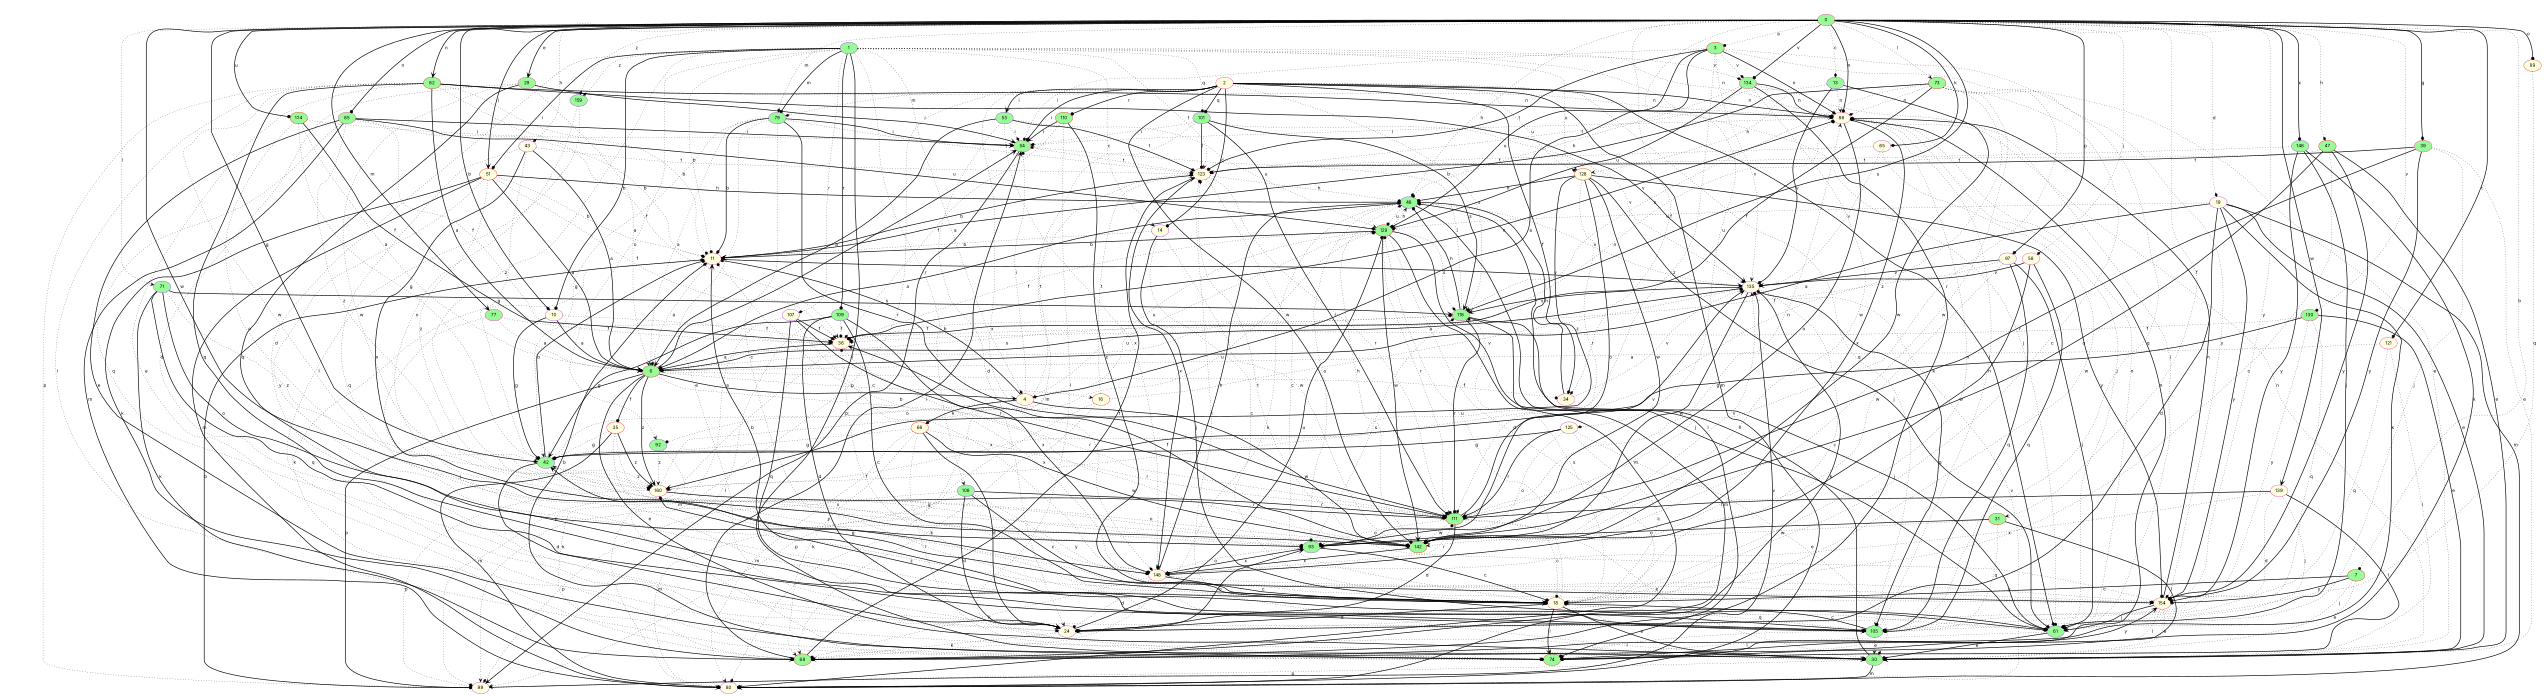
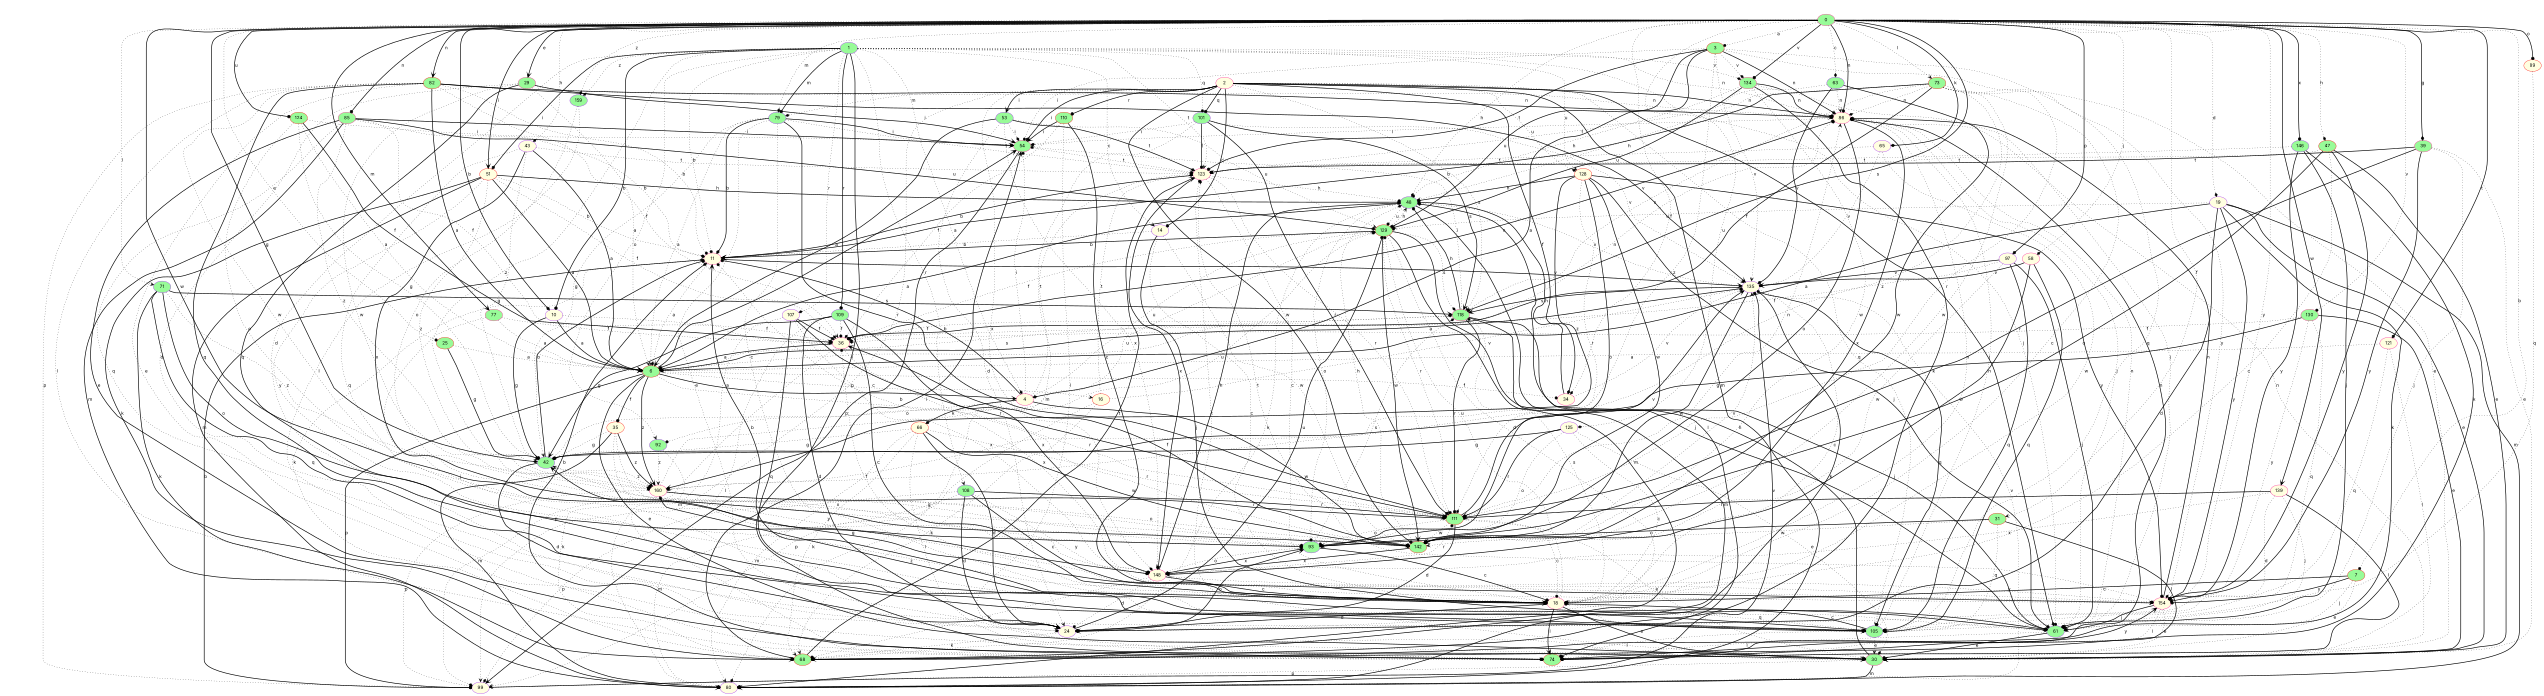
  strict digraph {
    fontname=Inter
    node [color=purple fillcolor=palegreen fontname=Inter style=filled]
    edge [arrowhead=dot fontname=Inter style=dotted]
    0 [color=deeppink]
    3 [color=red]
    7 [color=red]
    10 [fillcolor=lightyellow]
-   13
+   13 [label=63]
    19 [fillcolor=lightyellow]
+   25 [color=red]
    29 [color=deeppink]
    31 [color=red]
    34 [color=deeppink fillcolor=lightyellow]
    39 [color=deeppink]
    42
    43 [fillcolor=lightyellow]
    47 [color=red]
    48
    51 [color=red fillcolor=lightyellow]
    58 [color=deeppink fillcolor=lightyellow]
    65 [fillcolor=lightyellow]
    71
    73 [color=red]
    77 [color=deeppink]
    79
    82 [color=red]
    85 [color=deeppink]
    86 [color=deeppink fillcolor=lightyellow]
    89 [color=red fillcolor=lightyellow]
    97 [fillcolor=lightyellow]
    118 [color=deeppink]
    121 [color=deeppink fillcolor=lightyellow]
    124 [color=red]
    n31 [fillcolor=lightyellow label=125]
    130 [color=deeppink]
    134 [color=deeppink]
    139 [color=deeppink fillcolor=lightyellow]
    142 [color=red]
    146
    154 [color=deeppink fillcolor=lightyellow]
    159
    4 [color=deeppink fillcolor=lightyellow]
    123 [color=deeppink fillcolor=lightyellow]
    160 [color=deeppink fillcolor=lightyellow]
    54 [color=deeppink]
    105
    111 [color=red]
    129 [color=red]
    135 [fillcolor=lightyellow]
    61
    30 [color=deeppink]
    18 [color=deeppink fillcolor=lightyellow]
    6 [color=red]
    36 [color=deeppink fillcolor=lightyellow]
    24 [fillcolor=lightyellow]
    80 [fillcolor=lightyellow]
    68 [color=red]
    74 [color=red]
    93
    11 [color=deeppink fillcolor=lightyellow]
    148 [color=deeppink fillcolor=lightyellow]
    99 [fillcolor=lightyellow]
    1
    14 [fillcolor=lightyellow]
    92
    101
    107 [fillcolor=lightyellow]
    108
    109
    128 [color=red fillcolor=lightyellow]
    66 [color=red fillcolor=lightyellow]
    2 [color=deeppink fillcolor=lightyellow]
    53
    110 [color=red]
    16 [color=red fillcolor=lightyellow]
    35 [color=red fillcolor=lightyellow]
    0 -> 3 [label=a]
    0 -> 7 [label=b]
    0 -> 10 [arrowhead=diamond label=b style=bold]
    0 -> 13 [arrowhead=diamond label=c]
    0 -> 19 [arrowhead=diamond label=d]
+   0 -> 25 [label=e]
    0 -> 29 [arrowhead=vee label=e style=bold]
    0 -> 31 [arrowhead=vee label=f]
    0 -> 34 [arrowhead=diamond label=f]
    0 -> 39 [arrowhead=diamond label=g style=bold]
    0 -> 42 [arrowhead=diamond label=g style=bold]
    0 -> 43 [arrowhead=diamond label=h]
    0 -> 47 [arrowhead=diamond label=h]
    0 -> 48 [arrowhead=diamond label=h]
    0 -> 51 [arrowhead=vee label=i style=bold]
    0 -> 58 [arrowhead=diamond label=j]
    0 -> 65 [arrowhead=diamond label=k style=bold]
    0 -> 71 [arrowhead=vee label=l]
    0 -> 73 [arrowhead=vee label=l]
    0 -> 77 [arrowhead=vee label=m style=bold]
    0 -> 79 [arrowhead=diamond label=m]
    0 -> 82 [arrowhead=vee label=n style=bold]
    0 -> 85 [label=n style=bold]
    0 -> 86 [label=n style=bold]
    0 -> 89 [label=o style=bold]
    0 -> 97 [arrowhead=diamond label=p style=bold]
    0 -> 118 [label=s style=bold]
    0 -> 121 [arrowhead=diamond label=t style=bold]
    0 -> 124 [label=u style=bold]
    0 -> n31 [arrowhead=diamond label=u]
    0 -> 130 [label=v]
    0 -> 134 [label=v style=bold]
    0 -> 139 [arrowhead=vee label=w style=bold]
    0 -> 142 [arrowhead=diamond label=w style=bold]
    0 -> 146 [label=x style=bold]
    0 -> 154 [label=y]
    0 -> 159 [arrowhead=diamond label=z]
    3 -> 86 [arrowhead=diamond label=n style=bold]
    3 -> 134 [arrowhead=diamond label=v]
    3 -> 4 [arrowhead=diamond label=a style=bold]
    3 -> 123 [label=t style=bold]
    3 -> 160 [arrowhead=vee label=z]
    3 -> 54 [label=i]
    3 -> 105 [arrowhead=vee label=q]
    3 -> 111 [arrowhead=diamond label=r]
    3 -> 129 [label=u style=bold]
    3 -> 135 [arrowhead=vee label=v]
    7 -> 154 [label=y style=bold]
    7 -> 61 [label=j]
    7 -> 30 [label=e]
    7 -> 18 [arrowhead=vee label=c style=bold]
    10 -> 42 [label=g style=bold]
    10 -> 6 [arrowhead=vee label=a style=bold]
    10 -> 36 [arrowhead=diamond label=f]
    13 -> 86 [arrowhead=vee label=n]
    13 -> 142 [arrowhead=vee label=w style=bold]
    13 -> 123 [arrowhead=vee label=t]
    13 -> 135 [arrowhead=diamond label=v style=bold]
    19 -> 154 [arrowhead=vee label=y style=bold]
    19 -> 129 [label=u]
    19 -> 30 [arrowhead=vee label=e style=bold]
    19 -> 6 [arrowhead=vee label=a style=bold]
    19 -> 24 [arrowhead=vee label=d style=bold]
    19 -> 80 [arrowhead=diamond label=m style=bold]
    19 -> 68 [label=k style=bold]
+   25 -> 42 [arrowhead=vee label=g style=bold]
+   25 -> 6 [label=a]
    29 -> 86 [label=n]
    29 -> 142 [arrowhead=vee label=w]
    29 -> 54 [arrowhead=vee label=i style=bold]
    29 -> 105 [arrowhead=vee label=q style=bold]
    29 -> 6 [arrowhead=vee label=a]
    29 -> 24 [label=d]
    31 -> 142 [arrowhead=vee label=w]
    31 -> 105 [arrowhead=vee label=q]
    31 -> 74 [label=l style=bold]
    31 -> 93 [arrowhead=diamond label=o style=bold]
    34 -> 48 [label=h style=bold]
    34 -> 135 [arrowhead=vee label=v]
    39 -> 154 [label=y style=bold]
    39 -> 123 [label=t style=bold]
    39 -> 111 [arrowhead=vee label=r style=bold]
    39 -> 61 [arrowhead=diamond label=j]
    39 -> 30 [label=e]
    42 -> 160 [label=z]
    42 -> 129 [arrowhead=vee label=u]
    42 -> 24 [arrowhead=vee label=d style=bold]
    42 -> 11 [label=b style=bold]
    43 -> 42 [arrowhead=vee label=g]
    43 -> 123 [arrowhead=vee label=t]
    43 -> 105 [arrowhead=vee label=q]
    43 -> 6 [arrowhead=vee label=a style=bold]
    43 -> 148 [arrowhead=diamond label=x style=bold]
    47 -> 154 [label=y style=bold]
    47 -> 123 [arrowhead=vee label=t]
    47 -> 30 [arrowhead=diamond label=e style=bold]
    47 -> 18 [arrowhead=diamond label=c]
    47 -> 93 [arrowhead=diamond label=o style=bold]
    48 -> 129 [label=u]
    48 -> 135 [arrowhead=vee label=v]
    48 -> 6 [arrowhead=diamond label=a style=bold]
    48 -> 68 [arrowhead=diamond label=k]
    48 -> 74 [label=l style=bold]
    48 -> 93 [label=o]
    51 -> 48 [label=h style=bold]
    51 -> 154 [arrowhead=vee label=y]
    51 -> 160 [arrowhead=diamond label=z]
    51 -> 6 [arrowhead=vee label=a style=bold]
    51 -> 36 [arrowhead=diamond label=f]
    51 -> 80 [arrowhead=vee label=m style=bold]
    51 -> 68 [label=k style=bold]
    51 -> 11 [arrowhead=diamond label=b]
    58 -> 142 [arrowhead=vee label=w style=bold]
    58 -> 105 [arrowhead=diamond label=q style=bold]
    58 -> 135 [arrowhead=vee label=v style=bold]
    65 -> 123 [label=t]
    65 -> 135 [arrowhead=vee label=v]
    65 -> 18 [label=w]
    71 -> 118 [arrowhead=vee label=s style=bold]
    71 -> 160 [label=z]
    71 -> 105 [arrowhead=diamond label=q style=bold]
    71 -> 68 [arrowhead=vee label=k style=bold]
    71 -> 93 [label=o style=bold]
-   73 -> 128 [arrowhead=vee label=h]
+   73 -> 48 [arrowhead=vee label=h]
    73 -> 86 [arrowhead=diamond label=n]
    73 -> 118 [arrowhead=vee label=s]
    73 -> 142 [arrowhead=vee label=w]
    73 -> 154 [arrowhead=diamond label=y]
    73 -> 160 [label=z]
    73 -> 30 [arrowhead=vee label=e]
    73 -> 18 [arrowhead=vee label=c]
    73 -> 36 [label=f style=bold]
    73 -> 11 [arrowhead=vee label=b style=bold]
    77 -> 61 [arrowhead=diamond label=j]
    77 -> 6 [label=a]
    77 -> 36 [arrowhead=diamond label=f]
    79 -> 42 [arrowhead=vee label=g]
    79 -> 123 [label=t]
    79 -> 54 [arrowhead=vee label=i style=bold]
    79 -> 111 [label=r style=bold]
    79 -> 30 [arrowhead=vee label=e]
    79 -> 18 [label=c]
    79 -> 6 [arrowhead=vee label=a]
    79 -> 11 [arrowhead=diamond label=b style=bold]
    82 -> 86 [arrowhead=vee label=n style=bold]
    82 -> 142 [label=w]
    82 -> 105 [arrowhead=diamond label=q style=bold]
    82 -> 135 [arrowhead=vee label=v style=bold]
    82 -> 30 [arrowhead=diamond label=e]
    82 -> 6 [arrowhead=vee label=a style=bold]
    82 -> 36 [arrowhead=vee label=f]
    82 -> 74 [arrowhead=diamond label=l]
    82 -> 11 [label=b]
    82 -> 99 [label=p]
    85 -> 160 [label=z]
    85 -> 54 [arrowhead=diamond label=i style=bold]
    85 -> 105 [arrowhead=diamond label=q]
    85 -> 129 [arrowhead=diamond label=u style=bold]
    85 -> 30 [arrowhead=vee label=e style=bold]
    85 -> 36 [arrowhead=vee label=f]
    85 -> 80 [label=m style=bold]
    85 -> 11 [label=b]
    86 -> 54 [arrowhead=vee label=i]
    86 -> 61 [arrowhead=diamond label=j]
    86 -> 93 [label=o style=bold]
    86 -> 148 [arrowhead=vee label=x style=bold]
    89 -> 105 [arrowhead=vee label=q]
    97 -> 142 [label=w]
    97 -> 105 [label=q style=bold]
    97 -> 135 [label=v style=bold]
    97 -> 61 [arrowhead=diamond label=j style=bold]
    97 -> 36 [arrowhead=diamond label=f]
    118 -> 48 [label=h style=bold]
    118 -> 54 [label=i]
    118 -> 111 [label=r style=bold]
    118 -> 61 [arrowhead=diamond label=j style=bold]
    118 -> 36 [arrowhead=diamond label=f]
    118 -> 80 [arrowhead=vee label=m style=bold]
    121 -> 105 [label=q]
    121 -> 6 [arrowhead=diamond label=a]
    121 -> 74 [label=l]
    124 -> 42 [arrowhead=vee label=g]
    124 -> 54 [arrowhead=vee label=i]
    124 -> 6 [arrowhead=vee label=a]
    124 -> 36 [arrowhead=vee label=f style=bold]
    124 -> 93 [arrowhead=vee label=o]
    n31 -> 42 [arrowhead=diamond label=g style=bold]
    n31 -> 111 [arrowhead=vee label=r style=bold]
    n31 -> 30 [arrowhead=diamond label=e]
    n31 -> 18 [arrowhead=diamond label=c]
    n31 -> 93 [label=o]
    130 -> 42 [label=g style=bold]
    130 -> 154 [label=y]
    130 -> 105 [arrowhead=diamond label=q]
    130 -> 30 [arrowhead=vee label=e style=bold]
    130 -> 36 [arrowhead=diamond label=f]
    134 -> 48 [label=h]
    134 -> 86 [label=n style=bold]
    134 -> 142 [label=w]
    134 -> 129 [arrowhead=vee label=u style=bold]
    134 -> 61 [arrowhead=vee label=j]
    134 -> 68 [label=k style=bold]
    139 -> 111 [label=r style=bold]
    139 -> 61 [arrowhead=diamond label=j]
    139 -> 24 [arrowhead=diamond label=d]
    139 -> 74 [arrowhead=diamond label=l style=bold]
    139 -> 148 [arrowhead=vee label=x]
    142 -> 48 [arrowhead=diamond label=h]
    142 -> 135 [arrowhead=vee label=v]
    142 -> 36 [arrowhead=vee label=f style=bold]
    142 -> 11 [label=b]
    142 -> 148 [arrowhead=diamond label=x style=bold]
    146 -> 154 [label=y style=bold]
    146 -> 123 [label=t]
    146 -> 61 [label=j style=bold]
    146 -> 68 [arrowhead=vee label=k style=bold]
    154 -> 42 [arrowhead=vee label=g style=bold]
    154 -> 86 [arrowhead=diamond label=n style=bold]
    154 -> 123 [arrowhead=diamond label=t]
    154 -> 61 [arrowhead=vee label=j style=bold]
    154 -> 30 [arrowhead=vee label=e]
    154 -> 74 [label=l]
    159 -> 74 [label=l]
    159 -> 93 [label=o]
    4 -> 142 [arrowhead=diamond label=w style=bold]
    4 -> 123 [label=t]
    4 -> 54 [label=i]
    4 -> 129 [arrowhead=diamond label=u]
    4 -> 11 [label=b style=bold]
    4 -> 92 [label=o]
    4 -> 66 [arrowhead=diamond label=k style=bold]
    123 -> 48 [label=h]
    123 -> 111 [arrowhead=vee label=r]
    123 -> 18 [arrowhead=diamond label=c]
    123 -> 11 [arrowhead=vee label=b style=bold]
    123 -> 148 [arrowhead=vee label=x style=bold]
    160 -> 111 [arrowhead=diamond label=r style=bold]
    160 -> 129 [arrowhead=diamond label=u]
    160 -> 93 [label=o]
    160 -> 99 [label=p]
    54 -> 123 [arrowhead=vee label=t]
    54 -> 99 [arrowhead=vee label=p style=bold]
    105 -> 86 [label=n]
    105 -> 30 [arrowhead=vee label=e]
    105 -> 18 [label=c style=bold]
    105 -> 74 [arrowhead=diamond label=l]
    111 -> 86 [arrowhead=vee label=n]
    111 -> 142 [arrowhead=vee label=w]
    111 -> 135 [arrowhead=vee label=v style=bold]
    111 -> 30 [arrowhead=vee label=e]
    111 -> 18 [label=c]
    111 -> 24 [label=d style=bold]
    111 -> 93 [label=o]
    129 -> 48 [arrowhead=vee label=h]
    129 -> 118 [arrowhead=diamond label=s]
    129 -> 142 [arrowhead=vee label=w style=bold]
    129 -> 111 [label=r]
    129 -> 61 [label=j style=bold]
    129 -> 36 [arrowhead=vee label=f]
    129 -> 24 [arrowhead=diamond label=d]
    129 -> 80 [arrowhead=diamond label=m style=bold]
    129 -> 11 [arrowhead=vee label=b style=bold]
    135 -> 118 [arrowhead=vee label=s style=bold]
    135 -> 142 [label=w style=bold]
    135 -> 105 [label=q style=bold]
    135 -> 18 [arrowhead=vee label=c]
    135 -> 6 [arrowhead=diamond label=a style=bold]
    135 -> 68 [arrowhead=diamond label=k style=bold]
    61 -> 86 [arrowhead=diamond label=n]
    61 -> 160 [arrowhead=diamond label=z style=bold]
    61 -> 30 [label=e style=bold]
    61 -> 74 [label=l]
    30 -> 48 [arrowhead=diamond label=h style=bold]
    30 -> 86 [arrowhead=diamond label=n]
    30 -> 123 [label=t]
    30 -> 80 [arrowhead=diamond label=m style=bold]
    30 -> 99 [arrowhead=vee label=p]
    18 -> 86 [label=n]
    18 -> 118 [label=s]
    18 -> 105 [arrowhead=vee label=q]
    18 -> 129 [label=u]
    18 -> 30 [arrowhead=vee label=e style=bold]
    18 -> 36 [label=f]
    18 -> 24 [arrowhead=diamond label=d style=bold]
    18 -> 74 [arrowhead=vee label=l style=bold]
    18 -> 11 [arrowhead=vee label=b style=bold]
    6 -> 34 [label=f]
    6 -> 86 [label=n]
    6 -> 118 [arrowhead=diamond label=s]
    6 -> 4 [arrowhead=vee label=a style=bold]
    6 -> 160 [arrowhead=vee label=z style=bold]
    6 -> 54 [arrowhead=vee label=i style=bold]
    6 -> 111 [arrowhead=vee label=r]
    6 -> 30 [label=e style=bold]
    6 -> 99 [label=p style=bold]
    6 -> 16 [arrowhead=vee label=c]
    6 -> 35 [label=f style=bold]
    36 -> 86 [label=n style=bold]
    36 -> 6 [label=a style=bold]
    36 -> 148 [label=x]
    36 -> 99 [arrowhead=diamond label=p]
    24 -> 129 [label=u style=bold]
    24 -> 68 [label=k]
    24 -> 93 [arrowhead=vee label=o style=bold]
    80 -> 135 [label=v]
    68 -> 123 [arrowhead=vee label=t style=bold]
    68 -> 54 [arrowhead=vee label=i style=bold]
    74 -> 86 [arrowhead=diamond label=n style=bold]
    74 -> 154 [arrowhead=vee label=y style=bold]
    74 -> 11 [arrowhead=diamond label=b style=bold]
    93 -> 42 [arrowhead=vee label=g]
    93 -> 118 [arrowhead=diamond label=s]
    93 -> 18 [label=c style=bold]
    93 -> 148 [arrowhead=diamond label=x style=bold]
    11 -> 135 [arrowhead=vee label=v style=bold]
    11 -> 6 [arrowhead=diamond label=a]
    11 -> 68 [arrowhead=vee label=k]
    148 -> 48 [label=h style=bold]
    148 -> 154 [label=y]
    148 -> 111 [label=r]
    148 -> 18 [arrowhead=vee label=c style=bold]
    148 -> 24 [label=d]
    148 -> 68 [label=k]
    148 -> 93 [label=o]
    99 -> 135 [label=v style=bold]
    99 -> 11 [arrowhead=diamond label=b style=bold]
    1 -> 10 [label=b style=bold]
    1 -> 51 [arrowhead=diamond label=i style=bold]
    1 -> 79 [label=m style=bold]
    1 -> 86 [label=n]
    1 -> 134 [arrowhead=diamond label=v]
    1 -> 159 [arrowhead=diamond label=z]
    1 -> 4 [arrowhead=diamond label=a]
    1 -> 123 [arrowhead=vee label=t]
    1 -> 160 [label=z]
    1 -> 61 [label=j]
    1 -> 24 [arrowhead=vee label=d]
    1 -> 74 [label=l style=bold]
    1 -> 11 [label=b]
    1 -> 14 [arrowhead=vee label=c]
    1 -> 92 [arrowhead=vee label=o]
    1 -> 101 [label=q]
    1 -> 107 [arrowhead=diamond label=r]
    1 -> 108 [arrowhead=vee label=r]
    1 -> 109 [label=r style=bold]
    1 -> 128 [arrowhead=vee label=u]
    14 -> 142 [arrowhead=diamond label=w]
    14 -> 61 [label=j style=bold]
    14 -> 18 [arrowhead=vee label=c]
    14 -> 11 [arrowhead=vee label=b]
    92 -> 160 [arrowhead=vee label=z]
    92 -> 68 [label=k]
    101 -> 118 [arrowhead=vee label=s style=bold]
    101 -> 123 [label=t style=bold]
    101 -> 54 [arrowhead=diamond label=i]
    101 -> 111 [arrowhead=diamond label=r style=bold]
    101 -> 135 [arrowhead=vee label=v]
    101 -> 80 [arrowhead=diamond label=m]
    107 -> 105 [label=q style=bold]
    107 -> 111 [arrowhead=vee label=r style=bold]
    107 -> 36 [arrowhead=diamond label=f style=bold]
    107 -> 80 [label=m]
    107 -> 148 [label=x]
    108 -> 154 [arrowhead=vee label=y]
    108 -> 111 [arrowhead=vee label=r style=bold]
    108 -> 18 [arrowhead=vee label=c style=bold]
    108 -> 24 [arrowhead=diamond label=d style=bold]
    108 -> 80 [arrowhead=diamond label=m]
    108 -> 99 [arrowhead=diamond label=p]
    109 -> 42 [arrowhead=vee label=g style=bold]
    109 -> 18 [arrowhead=diamond label=c style=bold]
    109 -> 36 [label=f]
    109 -> 24 [arrowhead=vee label=d style=bold]
    109 -> 74 [arrowhead=diamond label=l]
    109 -> 148 [label=x style=bold]
    128 -> 48 [label=h style=bold]
    128 -> 142 [label=w style=bold]
    128 -> 154 [label=y style=bold]
    128 -> 160 [arrowhead=vee label=z style=bold]
    128 -> 111 [arrowhead=diamond label=r]
    128 -> 61 [label=j style=bold]
    128 -> 93 [arrowhead=vee label=o style=bold]
    66 -> 42 [arrowhead=diamond label=g]
    66 -> 142 [label=w style=bold]
    66 -> 111 [arrowhead=diamond label=r]
    66 -> 24 [arrowhead=diamond label=d style=bold]
    66 -> 80 [arrowhead=vee label=m]
    66 -> 68 [arrowhead=vee label=k]
    66 -> 74 [arrowhead=diamond label=l]
    2 -> 34 [arrowhead=diamond label=f style=bold]
    2 -> 79 [arrowhead=diamond label=m]
    2 -> 86 [arrowhead=diamond label=n style=bold]
    2 -> 118 [arrowhead=vee label=s]
    2 -> 142 [label=w style=bold]
    2 -> 54 [arrowhead=diamond label=i style=bold]
    2 -> 105 [arrowhead=vee label=q]
    2 -> 61 [arrowhead=diamond label=j style=bold]
    2 -> 80 [label=m style=bold]
    2 -> 148 [arrowhead=diamond label=x]
    2 -> 99 [arrowhead=vee label=p]
    2 -> 14 [label=c style=bold]
    2 -> 101 [label=q style=bold]
    2 -> 128 [arrowhead=diamond label=u]
    2 -> 53 [arrowhead=vee label=i style=bold]
    2 -> 110 [label=r style=bold]
    53 -> 123 [arrowhead=diamond label=t style=bold]
    53 -> 54 [arrowhead=diamond label=i]
    53 -> 129 [arrowhead=vee label=u]
    53 -> 6 [arrowhead=vee label=a style=bold]
    53 -> 24 [arrowhead=vee label=d]
    53 -> 148 [arrowhead=diamond label=x]
    110 -> 54 [arrowhead=vee label=i style=bold]
    110 -> 18 [label=c style=bold]
    110 -> 36 [arrowhead=diamond label=f]
    110 -> 74 [arrowhead=vee label=l]
    16 -> 123 [arrowhead=diamond label=t]
    16 -> 135 [label=v]
    16 -> 68 [arrowhead=vee label=k]
    16 -> 99 [arrowhead=vee label=p]
    35 -> 42 [arrowhead=vee label=g]
    35 -> 154 [arrowhead=vee label=y]
    35 -> 160 [arrowhead=vee label=z style=bold]
    35 -> 80 [label=m style=bold]
    35 -> 148 [label=x]
  }
